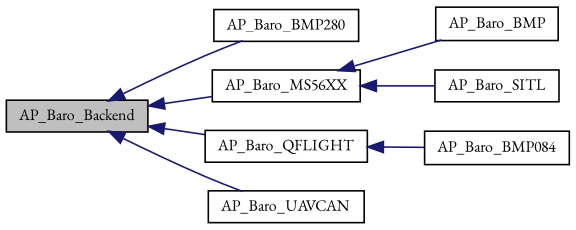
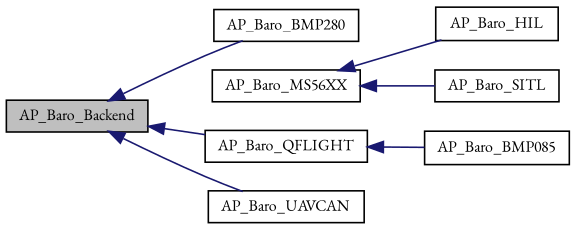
  digraph {
    fontname="EB Garamond"
    rankdir=LR
    node [color=black fillcolor=white fontname="EB Garamond" fontsize=10 shape=record style=filled]
    edge [color=midnightblue dir=back fontname="EB Garamond" fontsize=10 labelfontname=Helvetica labelfontsize=10 style=solid]
    n1 [fillcolor=grey75 fontcolor=black height=0.2 label=AP_Baro_Backend width=0.4]
    n2 [height=0.2 label=AP_Baro_BMP280 width=0.4]
    n3 [height=0.2 label=AP_Baro_MS56XX width=0.4]
    n4 [height=0.2 label=AP_Baro_QFLIGHT width=0.4]
    n5 [height=0.2 label=AP_Baro_UAVCAN width=0.4]
-   n6 [height=0.2 label=AP_Baro_BMP084 width=0.4]
-   n7 [height=0.2 label=AP_Baro_BMP width=0.4]
+   n6 [height=0.2 label=AP_Baro_BMP085 width=0.4]
+   n7 [height=0.2 label=AP_Baro_HIL width=0.4]
    n8 [height=0.2 label=AP_Baro_SITL width=0.4]
    n1 -> n2
-   n1 -> n3
    n1 -> n4
    n1 -> n5
    n3 -> n7
    n3 -> n8
    n4 -> n6
  }
